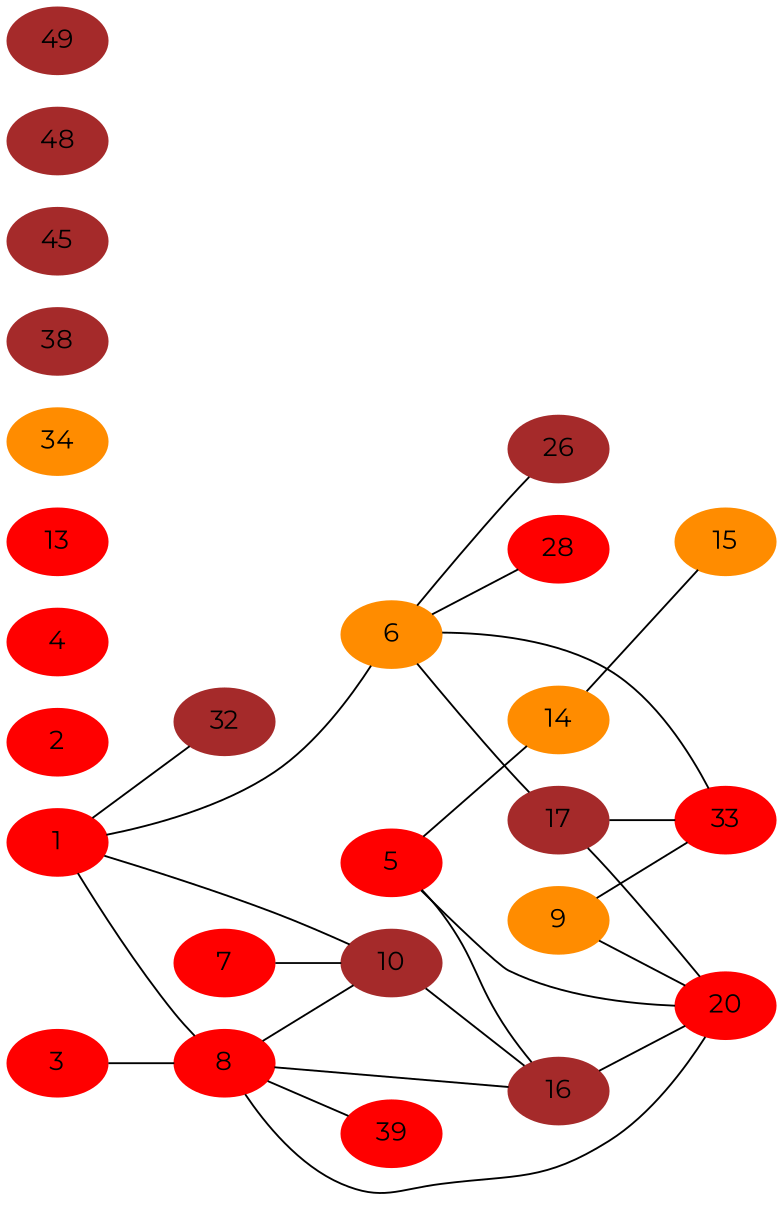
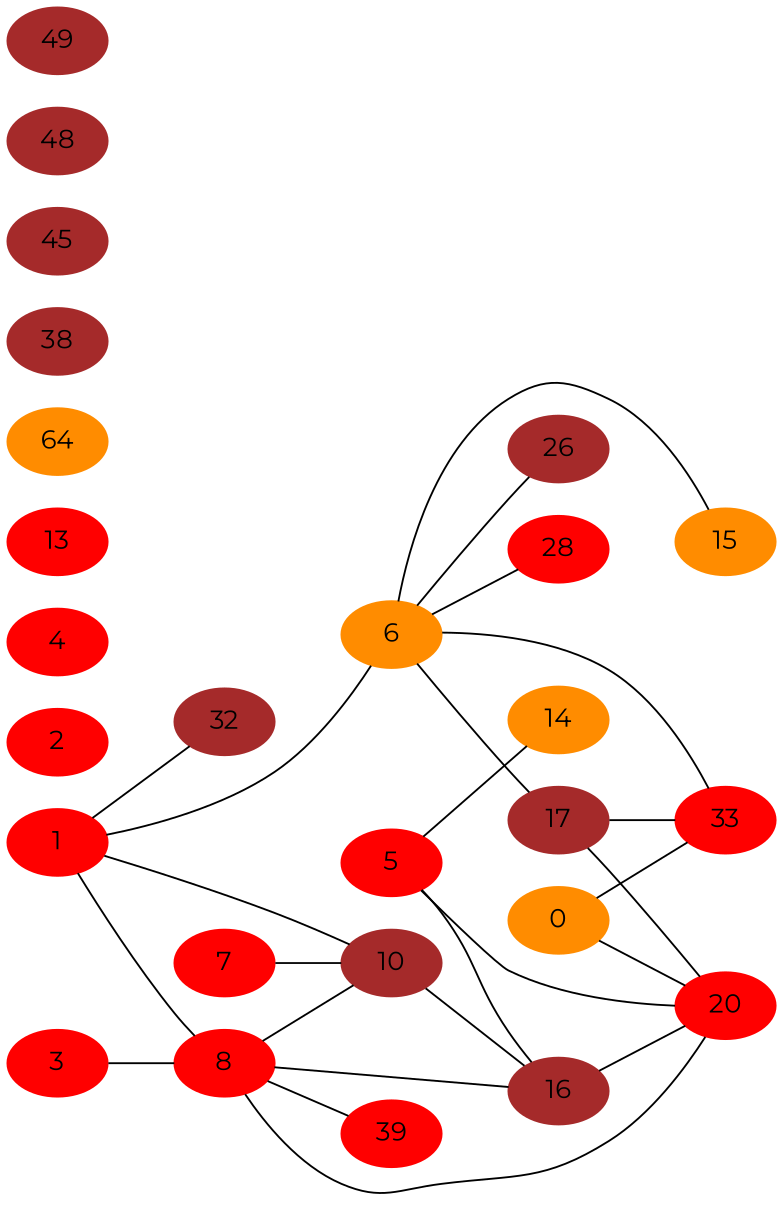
  graph {
    fontname=Montserrat
    rankdir=LR
    node [color=red fontname=Montserrat style=filled]
    edge [fontname=Montserrat]
    1 [super="+31"]
    6 [color=darkorange super="+51+24+25"]
    8 [super="+11"]
    10 [color=brown super="+42"]
    32 [color=brown super="+43"]
    15 [color=darkorange]
    17 [color=brown super="+18+36"]
    26 [color=brown]
    28 [super="+35"]
    33
    16 [color=brown super="+30"]
    20 [super="+23+29"]
    39
    2
    3 [super="+19"]
    4
    5 [super="+27"]
    14 [color=darkorange super="+21"]
    7 [super="+41"]
-   9 [color=darkorange super="+22"]
+   9 [color=darkorange super="+22" label=0]
    13
-   34 [color=darkorange]
+   34 [color=darkorange label=64]
    38 [color=brown]
    45 [color=brown]
    48 [color=brown]
    49 [color=brown]
    1 -- 6 [weight=2]
    1 -- 8
    1 -- 10 [weight=2]
    1 -- 32
-   14 -- 15
+   6 -- 15
    6 -- 17
    6 -- 26
    6 -- 28
    6 -- 33
    8 -- 10
    8 -- 16
    8 -- 20
    8 -- 39
    10 -- 16
    17 -- 33
    17 -- 20
    16 -- 20
    3 -- 8
    5 -- 16
    5 -- 20
    5 -- 14
    7 -- 10
    9 -- 33
    9 -- 20
  }
